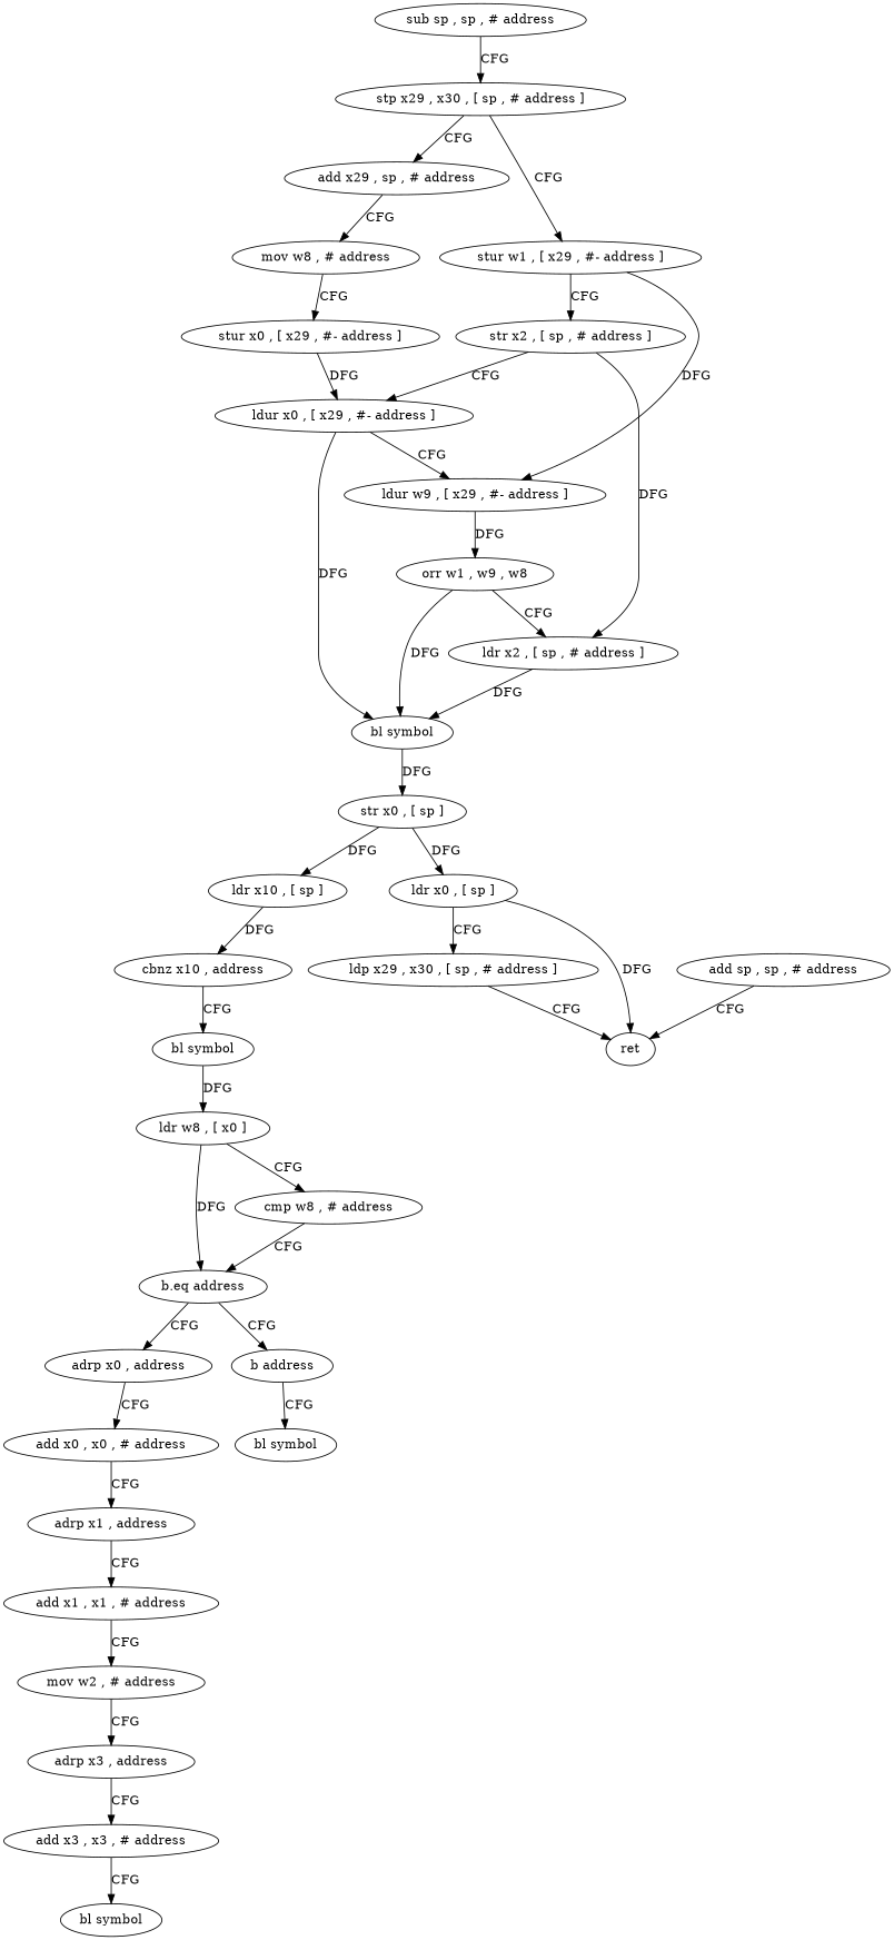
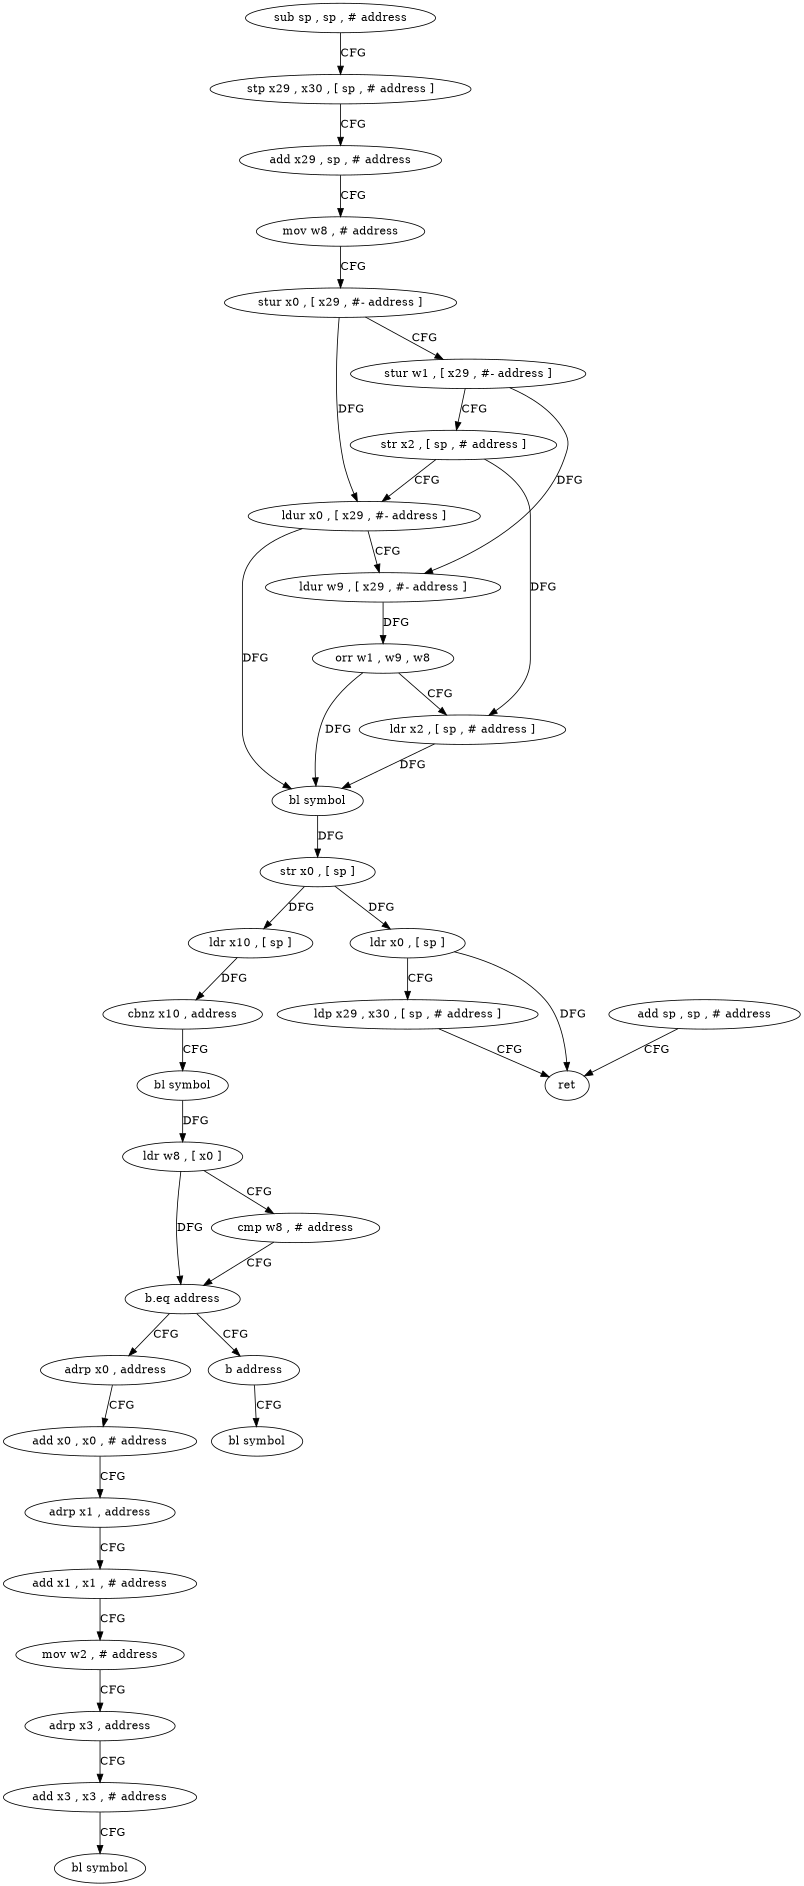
  digraph {
    n1 [label="sub sp , sp , # address"]
    n2 [label="stp x29 , x30 , [ sp , # address ]"]
    n3 [label="add x29 , sp , # address"]
    n4 [label="mov w8 , # address"]
    n5 [label="stur x0 , [ x29 , #- address ]"]
    n6 [label="stur w1 , [ x29 , #- address ]"]
    n7 [label="ldur x0 , [ x29 , #- address ]"]
    n8 [label="str x2 , [ sp , # address ]"]
    n9 [label="ldur w9 , [ x29 , #- address ]"]
    n10 [label="bl symbol"]
    n11 [label="ldr x2 , [ sp , # address ]"]
    n12 [label="orr w1 , w9 , w8"]
    n13 [label="str x0 , [ sp ]"]
    n14 [label="ldr x10 , [ sp ]"]
    n15 [label="ldr x0 , [ sp ]"]
    n16 [label="cbnz x10 , address"]
    n17 [label="ldp x29 , x30 , [ sp , # address ]"]
    n18 [label=ret]
    n19 [label="bl symbol"]
    n20 [label="ldr w8 , [ x0 ]"]
    n21 [label="cmp w8 , # address"]
    n22 [label="b.eq address"]
    n23 [label="add sp , sp , # address"]
    n24 [label="adrp x0 , address"]
    n25 [label="b address"]
    n26 [label="add x0 , x0 , # address"]
    n27 [label="bl symbol"]
    n28 [label="adrp x1 , address"]
    n29 [label="add x1 , x1 , # address"]
    n30 [label="mov w2 , # address"]
    n31 [label="adrp x3 , address"]
    n32 [label="add x3 , x3 , # address"]
    n33 [label="bl symbol"]
    n1 -> n2 [label=CFG]
    n2 -> n3 [label=CFG]
    n3 -> n4 [label=CFG]
    n4 -> n5 [label=CFG]
-   n2 -> n6 [label=CFG]
+   n5 -> n6 [label=CFG]
    n5 -> n7 [label=DFG]
    n6 -> n8 [label=CFG]
    n6 -> n9 [label=DFG]
    n7 -> n9 [label=CFG]
    n7 -> n10 [label=DFG]
    n8 -> n7 [label=CFG]
    n8 -> n11 [label=DFG]
    n9 -> n12 [label=DFG]
    n10 -> n13 [label=DFG]
    n11 -> n10 [label=DFG]
    n12 -> n10 [label=DFG]
    n12 -> n11 [label=CFG]
    n13 -> n14 [label=DFG]
    n13 -> n15 [label=DFG]
    n14 -> n16 [label=DFG]
    n15 -> n17 [label=CFG]
    n15 -> n18 [label=DFG]
    n16 -> n19 [label=CFG]
    n17 -> n18 [label=CFG]
    n19 -> n20 [label=DFG]
    n20 -> n21 [label=CFG]
    n20 -> n22 [label=DFG]
    n21 -> n22 [label=CFG]
    n22 -> n24 [label=CFG]
    n22 -> n25 [label=CFG]
    n23 -> n18 [label=CFG]
    n24 -> n26 [label=CFG]
    n25 -> n27 [label=CFG]
    n26 -> n28 [label=CFG]
    n28 -> n29 [label=CFG]
    n29 -> n30 [label=CFG]
    n30 -> n31 [label=CFG]
    n31 -> n32 [label=CFG]
    n32 -> n33 [label=CFG]
  }
